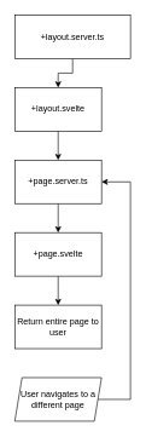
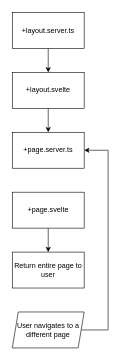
  <mxCell id="0" />
  <mxCell id="1" parent="0" />
  <mxCell id="2" value="" style="edgeStyle=orthogonalEdgeStyle;rounded=0;orthogonalLoop=1;jettySize=auto;html=1;" edge="1" parent="1" source="3" target="5"><mxGeometry relative="1" as="geometry" /></mxCell>
- <mxCell id="3" value="+layout.server.ts" style="rounded=0;whiteSpace=wrap;html=1;" vertex="1" parent="1"><mxGeometry x="20" y="20" width="160" height="60" as="geometry" /></mxCell>
+ <mxCell id="3" value="+layout.server.ts" style="rounded=0;whiteSpace=wrap;html=1;" vertex="1" parent="1"><mxGeometry x="20" y="20" width="120" height="60" as="geometry" /></mxCell>
  <mxCell id="4" value="" style="edgeStyle=orthogonalEdgeStyle;rounded=0;orthogonalLoop=1;jettySize=auto;html=1;" edge="1" parent="1" source="5" target="7"><mxGeometry relative="1" as="geometry" /></mxCell>
  <mxCell id="5" value="+layout.svelte" style="rounded=0;whiteSpace=wrap;html=1;" vertex="1" parent="1"><mxGeometry x="20" y="120" width="120" height="60" as="geometry" /></mxCell>
- <mxCell id="6" value="" style="edgeStyle=orthogonalEdgeStyle;rounded=0;orthogonalLoop=1;jettySize=auto;html=1;" edge="1" parent="1" source="7" target="9"><mxGeometry relative="1" as="geometry" /></mxCell>
  <mxCell id="7" value="+page.server.ts" style="rounded=0;whiteSpace=wrap;html=1;" vertex="1" parent="1"><mxGeometry x="20" y="220" width="120" height="60" as="geometry" /></mxCell>
  <mxCell id="8" value="" style="edgeStyle=orthogonalEdgeStyle;rounded=0;orthogonalLoop=1;jettySize=auto;html=1;" edge="1" parent="1" source="9" target="10"><mxGeometry relative="1" as="geometry" /></mxCell>
  <mxCell id="9" value="+page.svelte" style="rounded=0;whiteSpace=wrap;html=1;" vertex="1" parent="1"><mxGeometry x="20" y="320" width="120" height="60" as="geometry" /></mxCell>
  <mxCell id="10" value="Return entire page to user" style="rounded=0;whiteSpace=wrap;html=1;" vertex="1" parent="1"><mxGeometry x="20" y="420" width="120" height="60" as="geometry" /></mxCell>
  <mxCell id="11" style="edgeStyle=orthogonalEdgeStyle;rounded=0;orthogonalLoop=1;jettySize=auto;html=1;exitX=1;exitY=0.5;exitDx=0;exitDy=0;entryX=1;entryY=0.5;entryDx=0;entryDy=0;" edge="1" parent="1" source="12" target="7"><mxGeometry relative="1" as="geometry"><Array as="points"><mxPoint x="180" y="550" /><mxPoint x="180" y="250" /></Array></mxGeometry></mxCell>
  <mxCell id="12" value="User navigates to a different page" style="shape=parallelogram;perimeter=parallelogramPerimeter;whiteSpace=wrap;html=1;fixedSize=1;rounded=0;size=10;" vertex="1" parent="1"><mxGeometry x="20" y="520" width="120" height="60" as="geometry" /></mxCell>
